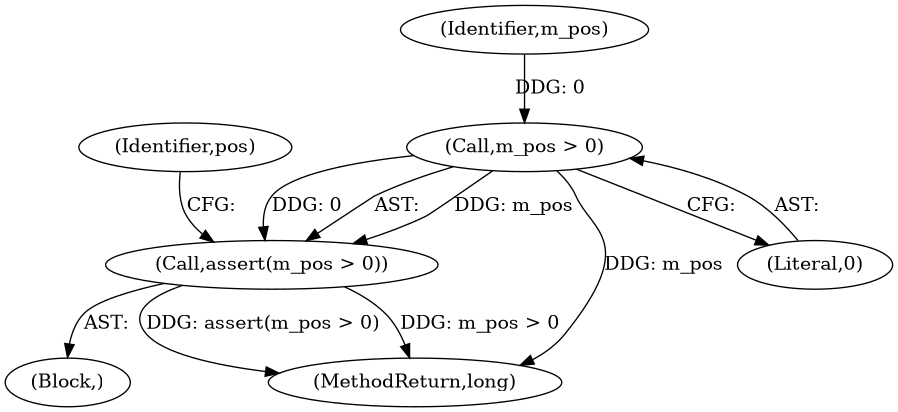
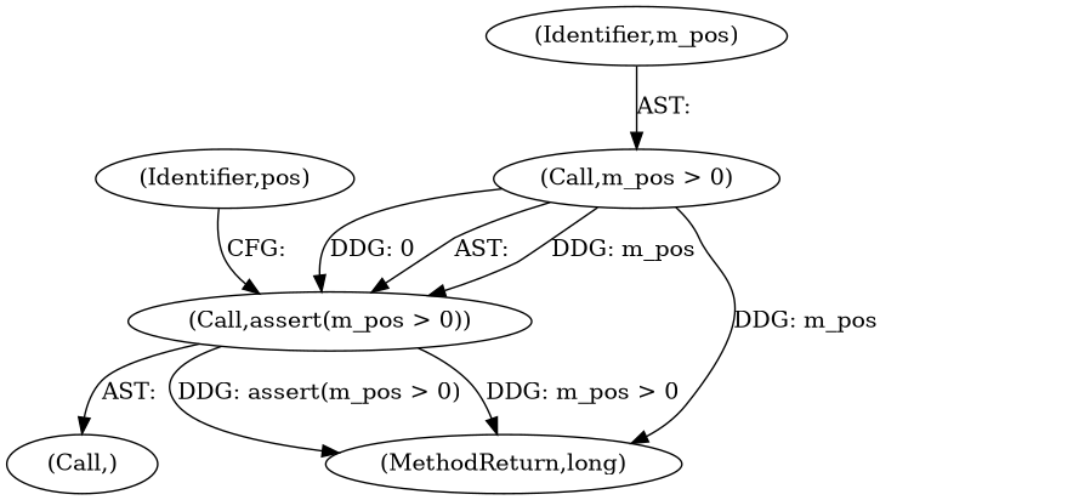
  digraph {
    n1 [label="(Call,assert(m_pos > 0))"]
    n2 [label="(MethodReturn,long)"]
-   n3 [label="(Block,)"]
+   n3 [label="(Call,)"]
    n4 [label="(Call,m_pos > 0)"]
-   n5 [label="(Literal,0)"]
    n6 [label="(Identifier,pos)"]
    n7 [label="(Identifier,m_pos)"]
    n1 -> n2 [label="DDG: m_pos > 0"]
    n1 -> n2 [label="DDG: assert(m_pos > 0)"]
    n1 -> n3 [label="AST: "]
    n4 -> n1 [label="AST: "]
    n4 -> n1 [label="DDG: m_pos"]
    n4 -> n1 [label="DDG: 0"]
    n4 -> n2 [label="DDG: m_pos"]
-   n4 -> n5 [label="CFG: "]
-   n5 -> n4 [label="AST: "]
    n6 -> n1 [label="CFG: "]
-   n7 -> n4 [label="DDG: 0"]
+   n7 -> n4 [label="AST: "]
  }
